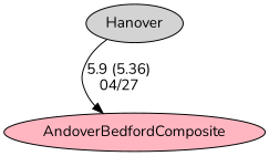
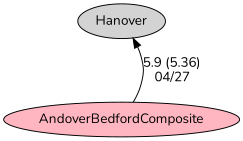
  digraph {
    fontname=Nunito
    node [style=filled fontname=Nunito]
    Hanover [fillcolor=lightgrey]
    AndoverBedfordComposite [fillcolor=lightpink]
-   Hanover -> AndoverBedfordComposite [label="5.9 (5.36)\n04/27" random=random weight=95 style=solid fontname=Nunito]
+   AndoverBedfordComposite -> Hanover [label="5.9 (5.36)\n04/27" random=random weight=95 style=solid fontname=Nunito]
  }
